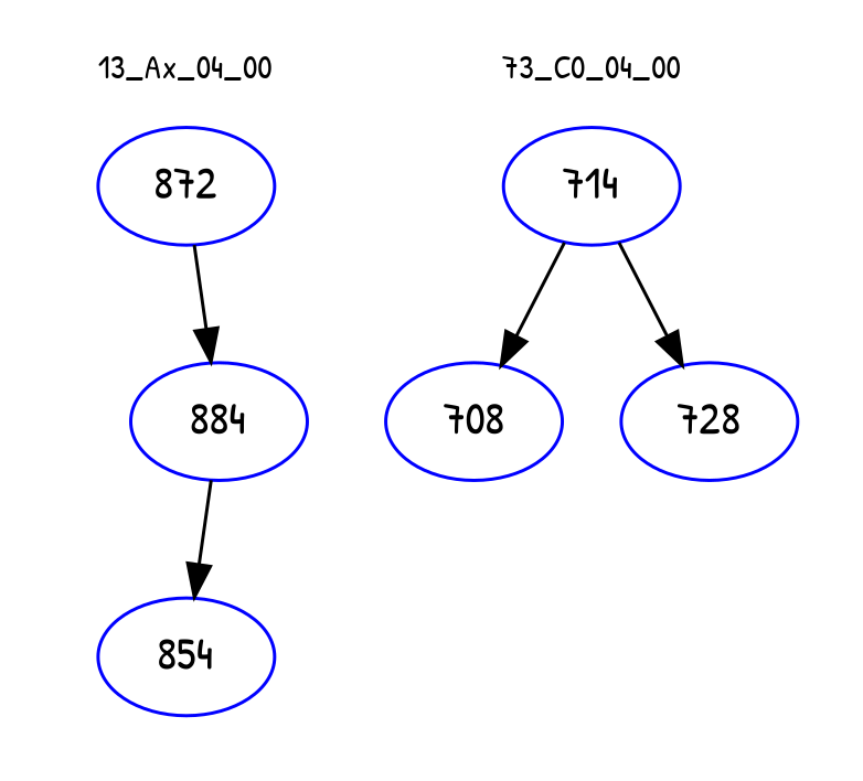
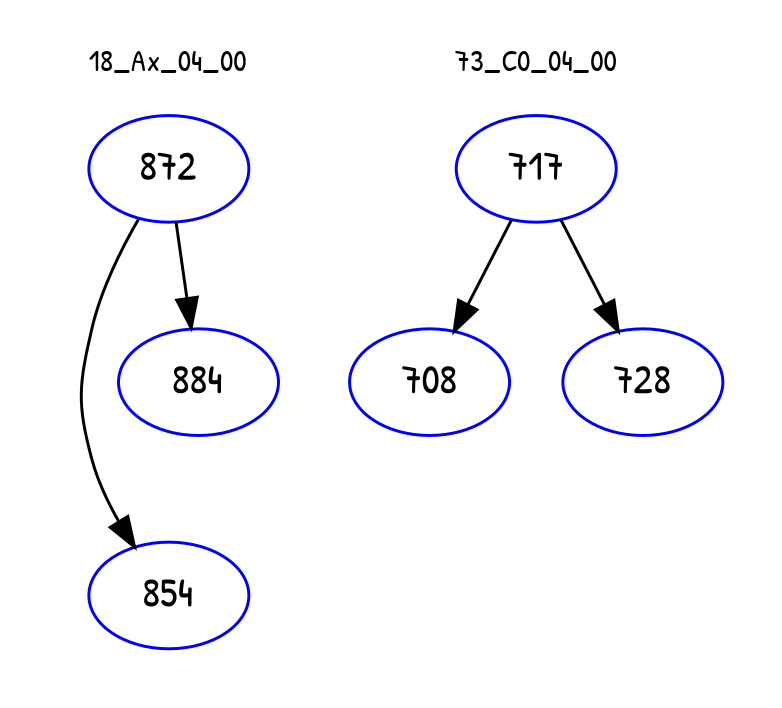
  digraph {
    fontname="Patrick Hand"
    node [color=blue fontname="Patrick Hand"]
    edge [color=black fontname="Patrick Hand"]
    n1 [label=872]
    n2 [label=854]
    n3 [label=884]
-   n4 [label=714]
+   n4 [label=717]
    n5 [label=708]
    n6 [label=728]
    subgraph cluster_1 {
      color=white
      fontsize=10
-     label="13_Ax_04_00"
+     label="18_Ax_04_00"
      n1
      n2
      n3
    }
    subgraph cluster_2 {
      color=white
      fontsize=10
      label="73_C0_04_00"
      n4
      n5
      n6
    }
-   n3 -> n2
+   n1 -> n2
    n1 -> n3
    n4 -> n5
    n4 -> n6
  }
